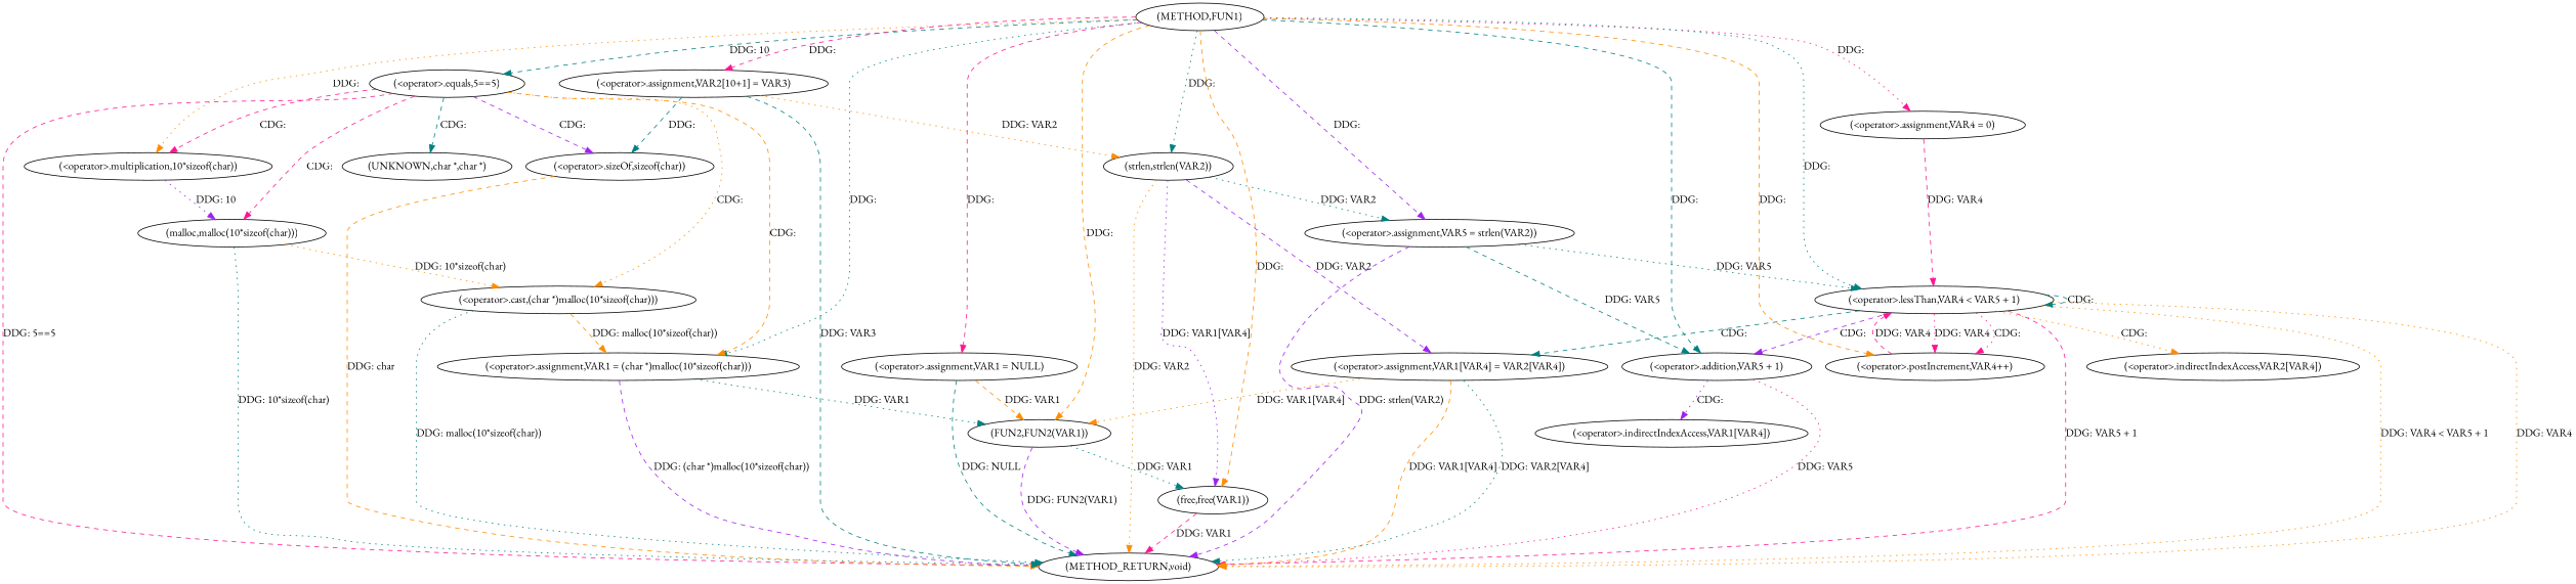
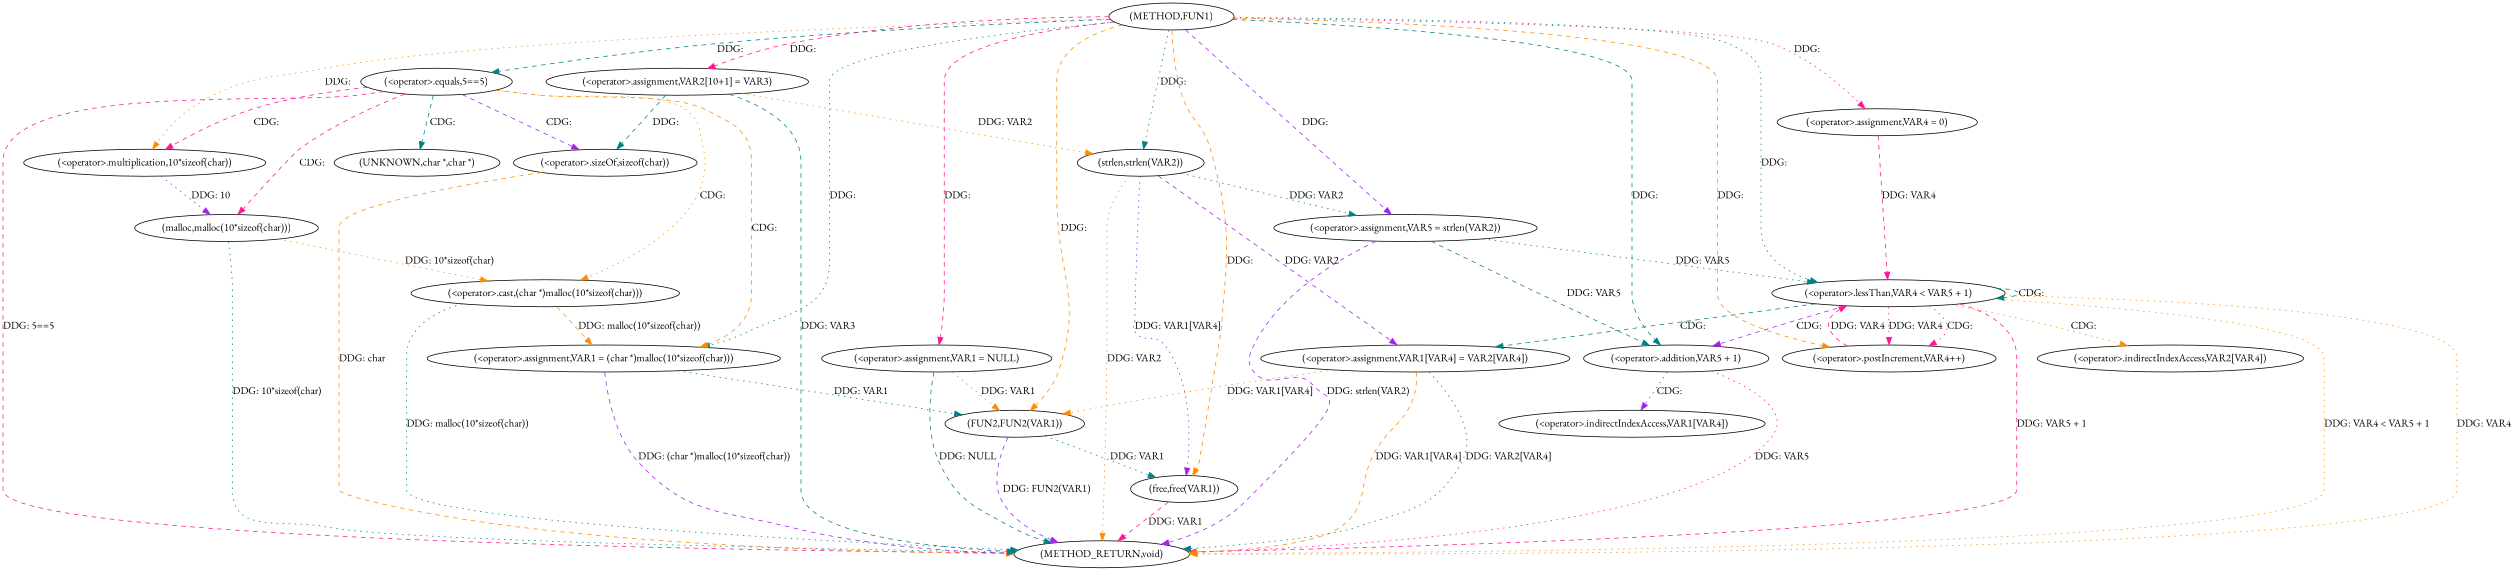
  digraph {
    fontname="EB Garamond"
    node [fontname="EB Garamond"]
    edge [color=teal fontname="EB Garamond" style=dashed]
    n1 [label="(METHOD,FUN1)"]
    n2 [label="(<operator>.assignment,VAR1 = NULL)"]
    n3 [label="(<operator>.equals,5==5)"]
    n4 [label="(<operator>.assignment,VAR1 = (char *)malloc(10*sizeof(char)))"]
    n5 [label="(<operator>.multiplication,10*sizeof(char))"]
    n6 [label="(<operator>.assignment,VAR2[10+1] = VAR3)"]
    n7 [label="(<operator>.assignment,VAR5 = strlen(VAR2))"]
    n8 [label="(strlen,strlen(VAR2))"]
    n9 [label="(<operator>.assignment,VAR4 = 0)"]
    n10 [label="(<operator>.lessThan,VAR4 < VAR5 + 1)"]
    n11 [label="(<operator>.addition,VAR5 + 1)"]
    n12 [label="(<operator>.postIncrement,VAR4++)"]
    n13 [label="(FUN2,FUN2(VAR1))"]
    n14 [label="(free,free(VAR1))"]
    n15 [label="(METHOD_RETURN,void)"]
    n16 [label="(<operator>.sizeOf,sizeof(char))"]
    n17 [label="(<operator>.cast,(char *)malloc(10*sizeof(char)))"]
    n18 [label="(malloc,malloc(10*sizeof(char)))"]
    n19 [label="(UNKNOWN,char *,char *)"]
    n20 [label="(<operator>.assignment,VAR1[VAR4] = VAR2[VAR4])"]
    n21 [label="(<operator>.indirectIndexAccess,VAR2[VAR4])"]
    n22 [label="(<operator>.indirectIndexAccess,VAR1[VAR4])"]
    n1 -> n2 [color=deeppink label="DDG: "]
-   n1 -> n3 [label="DDG: 10"]
+   n1 -> n3 [label="DDG: "]
    n1 -> n4 [label="DDG: " style=dotted]
    n1 -> n5 [color=darkorange label="DDG: " style=dotted]
    n1 -> n6 [color=deeppink label="DDG: "]
    n1 -> n7 [color=purple label="DDG: "]
    n1 -> n8 [label="DDG: " style=dotted]
    n1 -> n9 [color=deeppink label="DDG: " style=dotted]
    n1 -> n10 [label="DDG: " style=dotted]
    n1 -> n11 [label="DDG: "]
    n1 -> n12 [color=darkorange label="DDG: "]
    n1 -> n13 [color=darkorange label="DDG: "]
    n1 -> n14 [color=darkorange label="DDG: "]
-   n2 -> n13 [color=darkorange label="DDG: VAR1"]
+   n2 -> n13 [color=darkorange label="DDG: VAR1" style=dotted]
    n2 -> n15 [label="DDG: NULL"]
    n3 -> n4 [color=darkorange label="CDG: "]
    n3 -> n5 [color=deeppink label="CDG: "]
    n3 -> n15 [color=deeppink label="DDG: 5==5"]
    n3 -> n16 [color=purple label="CDG: "]
    n3 -> n17 [color=darkorange label="CDG: " style=dotted]
    n3 -> n18 [color=deeppink label="CDG: "]
    n3 -> n19 [label="CDG: "]
    n4 -> n13 [label="DDG: VAR1" style=dotted]
    n4 -> n15 [color=purple label="DDG: (char *)malloc(10*sizeof(char))"]
    n5 -> n18 [color=purple label="DDG: 10" style=dotted]
    n6 -> n8 [color=darkorange label="DDG: VAR2" style=dotted]
    n6 -> n15 [label="DDG: VAR3"]
    n6 -> n16 [label="DDG: "]
    n7 -> n10 [label="DDG: VAR5" style=dotted]
    n7 -> n11 [label="DDG: VAR5"]
    n7 -> n15 [color=purple label="DDG: strlen(VAR2)"]
    n8 -> n7 [label="DDG: VAR2" style=dotted]
    n8 -> n14 [color=purple label="DDG: VAR1[VAR4]" style=dotted]
    n8 -> n15 [color=darkorange label="DDG: VAR2" style=dotted]
    n8 -> n20 [color=purple label="DDG: VAR2"]
    n9 -> n10 [color=deeppink label="DDG: VAR4"]
    n10 -> n10 [label="CDG: "]
    n10 -> n11 [color=purple label="CDG: "]
    n10 -> n12 [color=deeppink label="DDG: VAR4" style=dotted]
    n10 -> n12 [color=deeppink label="CDG: " style=dotted]
    n10 -> n15 [color=deeppink label="DDG: VAR5 + 1"]
    n10 -> n15 [color=darkorange label="DDG: VAR4 < VAR5 + 1" style=dotted]
    n10 -> n15 [color=darkorange label="DDG: VAR4" style=dotted]
    n10 -> n20 [label="CDG: "]
    n10 -> n21 [color=darkorange label="CDG: " style=dotted]
    n11 -> n15 [color=deeppink label="DDG: VAR5" style=dotted]
    n11 -> n22 [color=purple label="CDG: " style=dotted]
    n12 -> n10 [color=deeppink label="DDG: VAR4"]
    n13 -> n14 [label="DDG: VAR1" style=dotted]
    n13 -> n15 [color=purple label="DDG: FUN2(VAR1)"]
    n14 -> n15 [color=deeppink label="DDG: VAR1"]
    n16 -> n15 [color=darkorange label="DDG: char"]
    n17 -> n4 [color=darkorange label="DDG: malloc(10*sizeof(char))"]
    n17 -> n15 [label="DDG: malloc(10*sizeof(char))" style=dotted]
    n18 -> n15 [label="DDG: 10*sizeof(char)" style=dotted]
    n18 -> n17 [color=darkorange label="DDG: 10*sizeof(char)" style=dotted]
    n20 -> n13 [color=darkorange label="DDG: VAR1[VAR4]" style=dotted]
    n20 -> n15 [color=darkorange label="DDG: VAR1[VAR4]"]
    n20 -> n15 [label="DDG: VAR2[VAR4]" style=dotted]
  }
